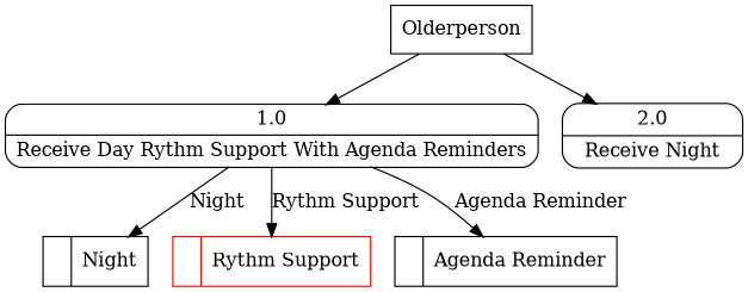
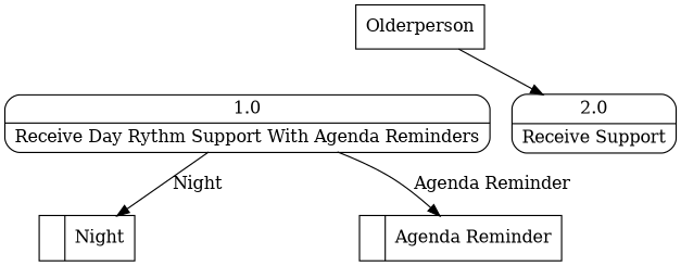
  digraph {
    node [shape=record]
    n1 [label="<f0>  |<f1> Night "]
-   n2 [color=red label="<f0>  |<f1> Rythm Support "]
    n3 [color=black label="<f0>  |<f1> Agenda Reminder "]
    n4 [label=Olderperson shape=box]
    n5 [label="{<f0> 1.0|<f1> Receive Day Rythm Support With Agenda Reminders }" shape=Mrecord]
-   n6 [label="{<f0> 2.0|<f1> Receive Night }" shape=Mrecord]
-   n4 -> n5
+   n6 [label="{<f0> 2.0|<f1> Receive Support }" shape=Mrecord]
    n4 -> n6
    n5 -> n1 [label=Night]
-   n5 -> n2 [label="Rythm Support"]
    n5 -> n3 [label="Agenda Reminder"]
  }
